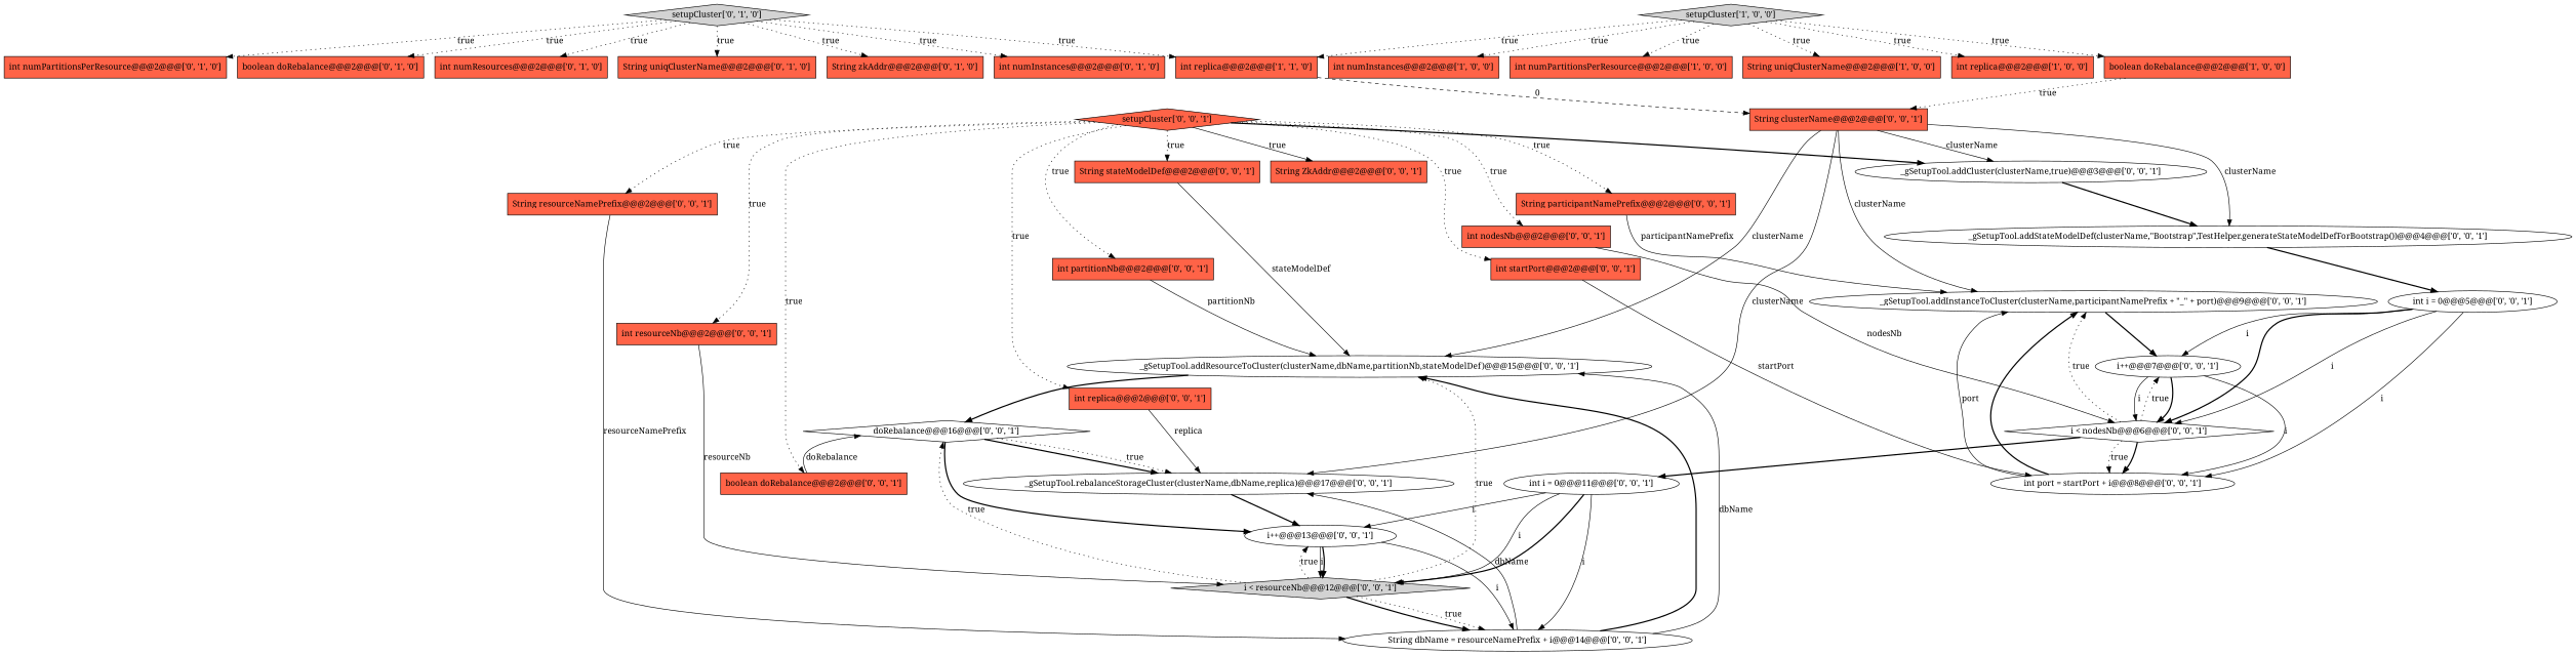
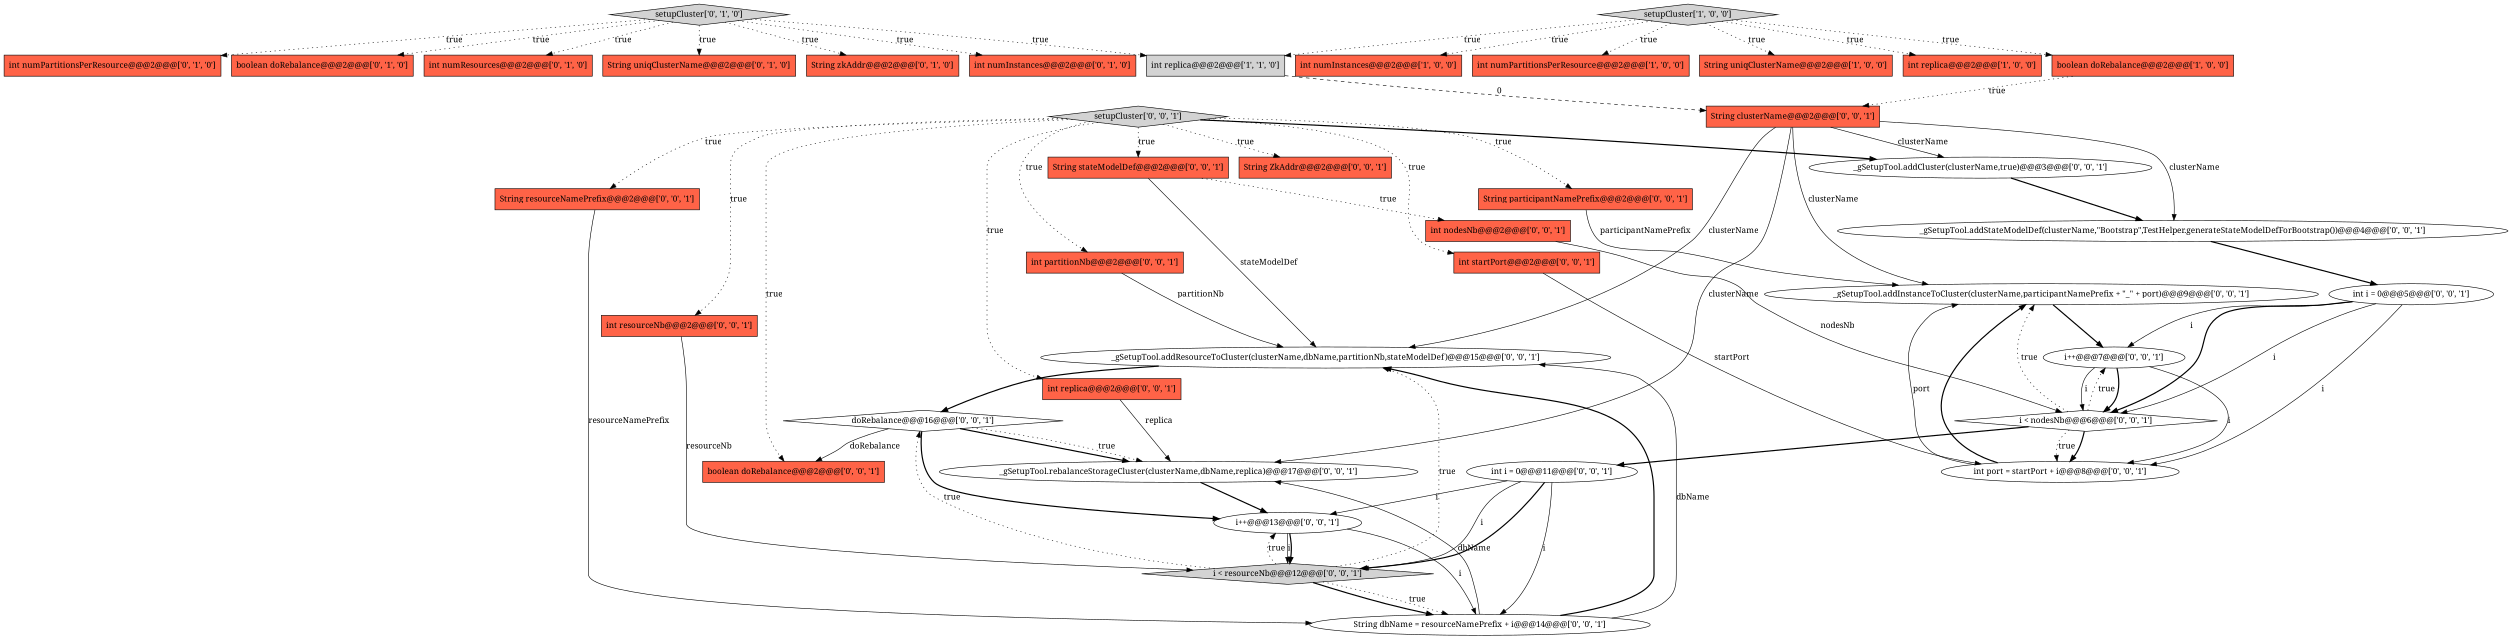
  digraph {
    fontname="Noto Serif"
    node [fillcolor=tomato fontname="Noto Serif" shape=box style=filled]
    edge [fontname="Noto Serif" style=dotted]
    n1 [label="boolean doRebalance@@@2@@@['0', '1', '0']"]
    n2 [label="String resourceNamePrefix@@@2@@@['0', '0', '1']"]
    n3 [fillcolor=white label="String dbName = resourceNamePrefix + i@@@14@@@['0', '0', '1']" shape=ellipse]
    n4 [fillcolor=white label="_gSetupTool.addResourceToCluster(clusterName,dbName,partitionNb,stateModelDef)@@@15@@@['0', '0', '1']" shape=ellipse]
    n5 [fillcolor=white label="_gSetupTool.rebalanceStorageCluster(clusterName,dbName,replica)@@@17@@@['0', '0', '1']" shape=ellipse]
    n6 [fillcolor=white label="i < nodesNb@@@6@@@['0', '0', '1']" shape=diamond]
    n7 [fillcolor=white label="int port = startPort + i@@@8@@@['0', '0', '1']" shape=ellipse]
    n8 [fillcolor=white label="i++@@@7@@@['0', '0', '1']" shape=ellipse]
    n9 [fillcolor=white label="int i = 0@@@11@@@['0', '0', '1']" shape=ellipse]
    n10 [fillcolor=white label="_gSetupTool.addInstanceToCluster(clusterName,participantNamePrefix + \"_\" + port)@@@9@@@['0', '0', '1']" shape=ellipse]
    n11 [fillcolor=white label="i++@@@13@@@['0', '0', '1']" shape=ellipse]
    n12 [fillcolor=lightgray label="i < resourceNb@@@12@@@['0', '0', '1']" shape=diamond]
    n13 [label="int numResources@@@2@@@['0', '1', '0']"]
    n14 [label="String uniqClusterName@@@2@@@['0', '1', '0']"]
    n15 [label="String stateModelDef@@@2@@@['0', '0', '1']"]
    n16 [fillcolor=white label="doRebalance@@@16@@@['0', '0', '1']" shape=diamond]
    n17 [label="boolean doRebalance@@@2@@@['1', '0', '0']"]
    n18 [label="String clusterName@@@2@@@['0', '0', '1']"]
    n19 [label="boolean doRebalance@@@2@@@['0', '0', '1']"]
    n20 [label="int numInstances@@@2@@@['1', '0', '0']"]
    n21 [fillcolor=lightgray label="setupCluster['1', '0', '0']" shape=diamond]
-   n22 [label="int replica@@@2@@@['1', '1', '0']"]
+   n22 [fillcolor=lightgray label="int replica@@@2@@@['1', '1', '0']"]
    n23 [label="int numPartitionsPerResource@@@2@@@['1', '0', '0']"]
    n24 [label="String uniqClusterName@@@2@@@['1', '0', '0']"]
    n25 [label="int replica@@@2@@@['1', '0', '0']"]
    n26 [fillcolor=white label="_gSetupTool.addStateModelDef(clusterName,\"Bootstrap\",TestHelper.generateStateModelDefForBootstrap())@@@4@@@['0', '0', '1']" shape=ellipse]
    n27 [fillcolor=white label="_gSetupTool.addCluster(clusterName,true)@@@3@@@['0', '0', '1']" shape=ellipse]
    n28 [fillcolor=white label="int i = 0@@@5@@@['0', '0', '1']" shape=ellipse]
    n29 [label="String zkAddr@@@2@@@['0', '1', '0']"]
    n30 [label="int numInstances@@@2@@@['0', '1', '0']"]
    n31 [label="int resourceNb@@@2@@@['0', '0', '1']"]
    n32 [label="int nodesNb@@@2@@@['0', '0', '1']"]
    n33 [label="int startPort@@@2@@@['0', '0', '1']"]
    n34 [label="String ZkAddr@@@2@@@['0', '0', '1']"]
-   n35 [label="setupCluster['0', '0', '1']" shape=diamond]
+   n35 [fillcolor=lightgray label="setupCluster['0', '0', '1']" shape=diamond]
    n36 [label="String participantNamePrefix@@@2@@@['0', '0', '1']"]
    n37 [label="int partitionNb@@@2@@@['0', '0', '1']"]
    n38 [label="int replica@@@2@@@['0', '0', '1']"]
    n39 [label="int numPartitionsPerResource@@@2@@@['0', '1', '0']"]
    n40 [fillcolor=lightgray label="setupCluster['0', '1', '0']" shape=diamond]
    n2 -> n3 [label=resourceNamePrefix style=solid]
    n3 -> n4 [label=dbName style=solid]
    n3 -> n4 [style=bold]
    n3 -> n5 [label=dbName style=solid]
    n4 -> n16 [style=bold]
    n5 -> n11 [style=bold]
    n6 -> n7 [style=bold]
    n6 -> n7 [label=true]
    n6 -> n8 [label=true]
    n6 -> n9 [style=bold]
    n6 -> n10 [label=true]
    n7 -> n10 [label=port style=solid]
    n7 -> n10 [style=bold]
    n8 -> n6 [style=bold]
    n8 -> n6 [label=i style=solid]
    n8 -> n7 [label=i style=solid]
    n9 -> n3 [label=i style=solid]
    n9 -> n11 [label=i style=solid]
    n9 -> n12 [label=i style=solid]
    n9 -> n12 [style=bold]
    n10 -> n8 [style=bold]
    n11 -> n3 [label=i style=solid]
    n11 -> n12 [label=i style=solid]
    n11 -> n12 [style=bold]
    n12 -> n3 [style=bold]
    n12 -> n3 [label=true]
    n12 -> n4 [label=true]
    n12 -> n11 [label=true]
    n12 -> n16 [label=true]
    n15 -> n4 [label=stateModelDef style=solid]
    n16 -> n5 [style=bold]
    n16 -> n5 [label=true]
    n16 -> n11 [style=bold]
    n17 -> n18 [label=true]
    n18 -> n4 [label=clusterName style=solid]
    n18 -> n5 [label=clusterName style=solid]
    n18 -> n10 [label=clusterName style=solid]
    n18 -> n26 [label=clusterName style=solid]
    n18 -> n27 [label=clusterName style=solid]
-   n19 -> n16 [label=doRebalance style=solid]
+   n16 -> n19 [label=doRebalance style=solid]
    n21 -> n17 [label=true]
    n21 -> n20 [label=true]
    n21 -> n22 [label=true]
    n21 -> n23 [label=true]
    n21 -> n24 [label=true]
    n21 -> n25 [label=true]
    n22 -> n18 [label=0 style=dashed]
    n26 -> n28 [style=bold]
    n27 -> n26 [style=bold]
    n28 -> n6 [style=bold]
    n28 -> n6 [label=i style=solid]
    n28 -> n7 [label=i style=solid]
    n28 -> n8 [label=i style=solid]
    n31 -> n12 [label=resourceNb style=solid]
    n32 -> n6 [label=nodesNb style=solid]
    n33 -> n7 [label=startPort style=solid]
    n35 -> n2 [label=true]
    n35 -> n15 [label=true]
    n35 -> n19 [label=true]
    n35 -> n27 [style=bold]
    n35 -> n31 [label=true]
-   n35 -> n32 [label=true]
+   n15 -> n32 [label=true]
    n35 -> n33 [label=true]
-   n35 -> n34 [label=true style=solid]
+   n35 -> n34 [label=true]
    n35 -> n36 [label=true]
    n35 -> n37 [label=true]
    n35 -> n38 [label=true]
    n36 -> n10 [label=participantNamePrefix style=solid]
    n37 -> n4 [label=partitionNb style=solid]
    n38 -> n5 [label=replica style=solid]
    n40 -> n1 [label=true]
    n40 -> n13 [label=true]
    n40 -> n14 [label=true]
    n40 -> n22 [label=true]
    n40 -> n29 [label=true]
    n40 -> n30 [label=true]
    n40 -> n39 [label=true]
  }
